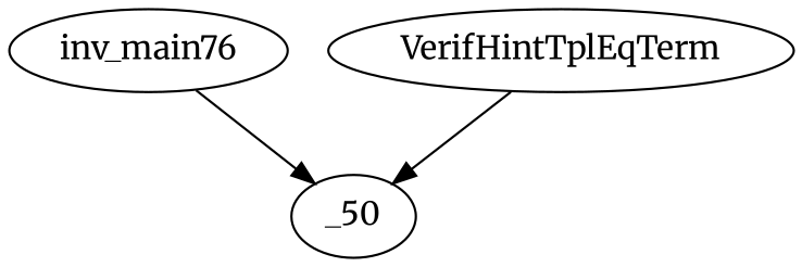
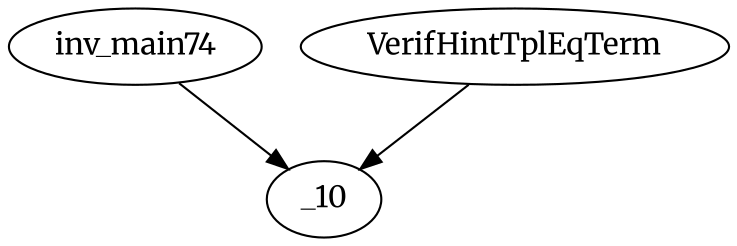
  digraph {
    fontname=Merriweather
    node [fontname=Merriweather]
    edge [fontname=Merriweather]
-   n1 [label=inv_main76]
-   n2 [label=_50]
+   n1 [label=inv_main74]
+   n2 [label=_10]
    n3 [label=VerifHintTplEqTerm]
    n1 -> n2
    n3 -> n2
  }
